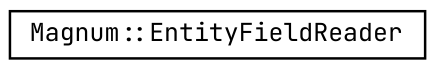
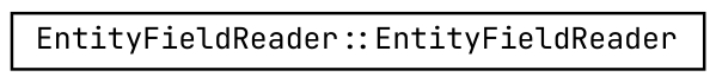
  digraph {
    rankdir=LR
    fontname="JetBrains Mono"
-   n1 [color=black fillcolor=white fontname="JetBrains Mono" fontsize=10 height=0.2 label="Magnum::EntityFieldReader" shape=record style=filled width=0.4]
+   n1 [color=black fillcolor=white fontname="JetBrains Mono" fontsize=10 height=0.2 label="EntityFieldReader::EntityFieldReader" shape=record style=filled width=0.4]
  }
